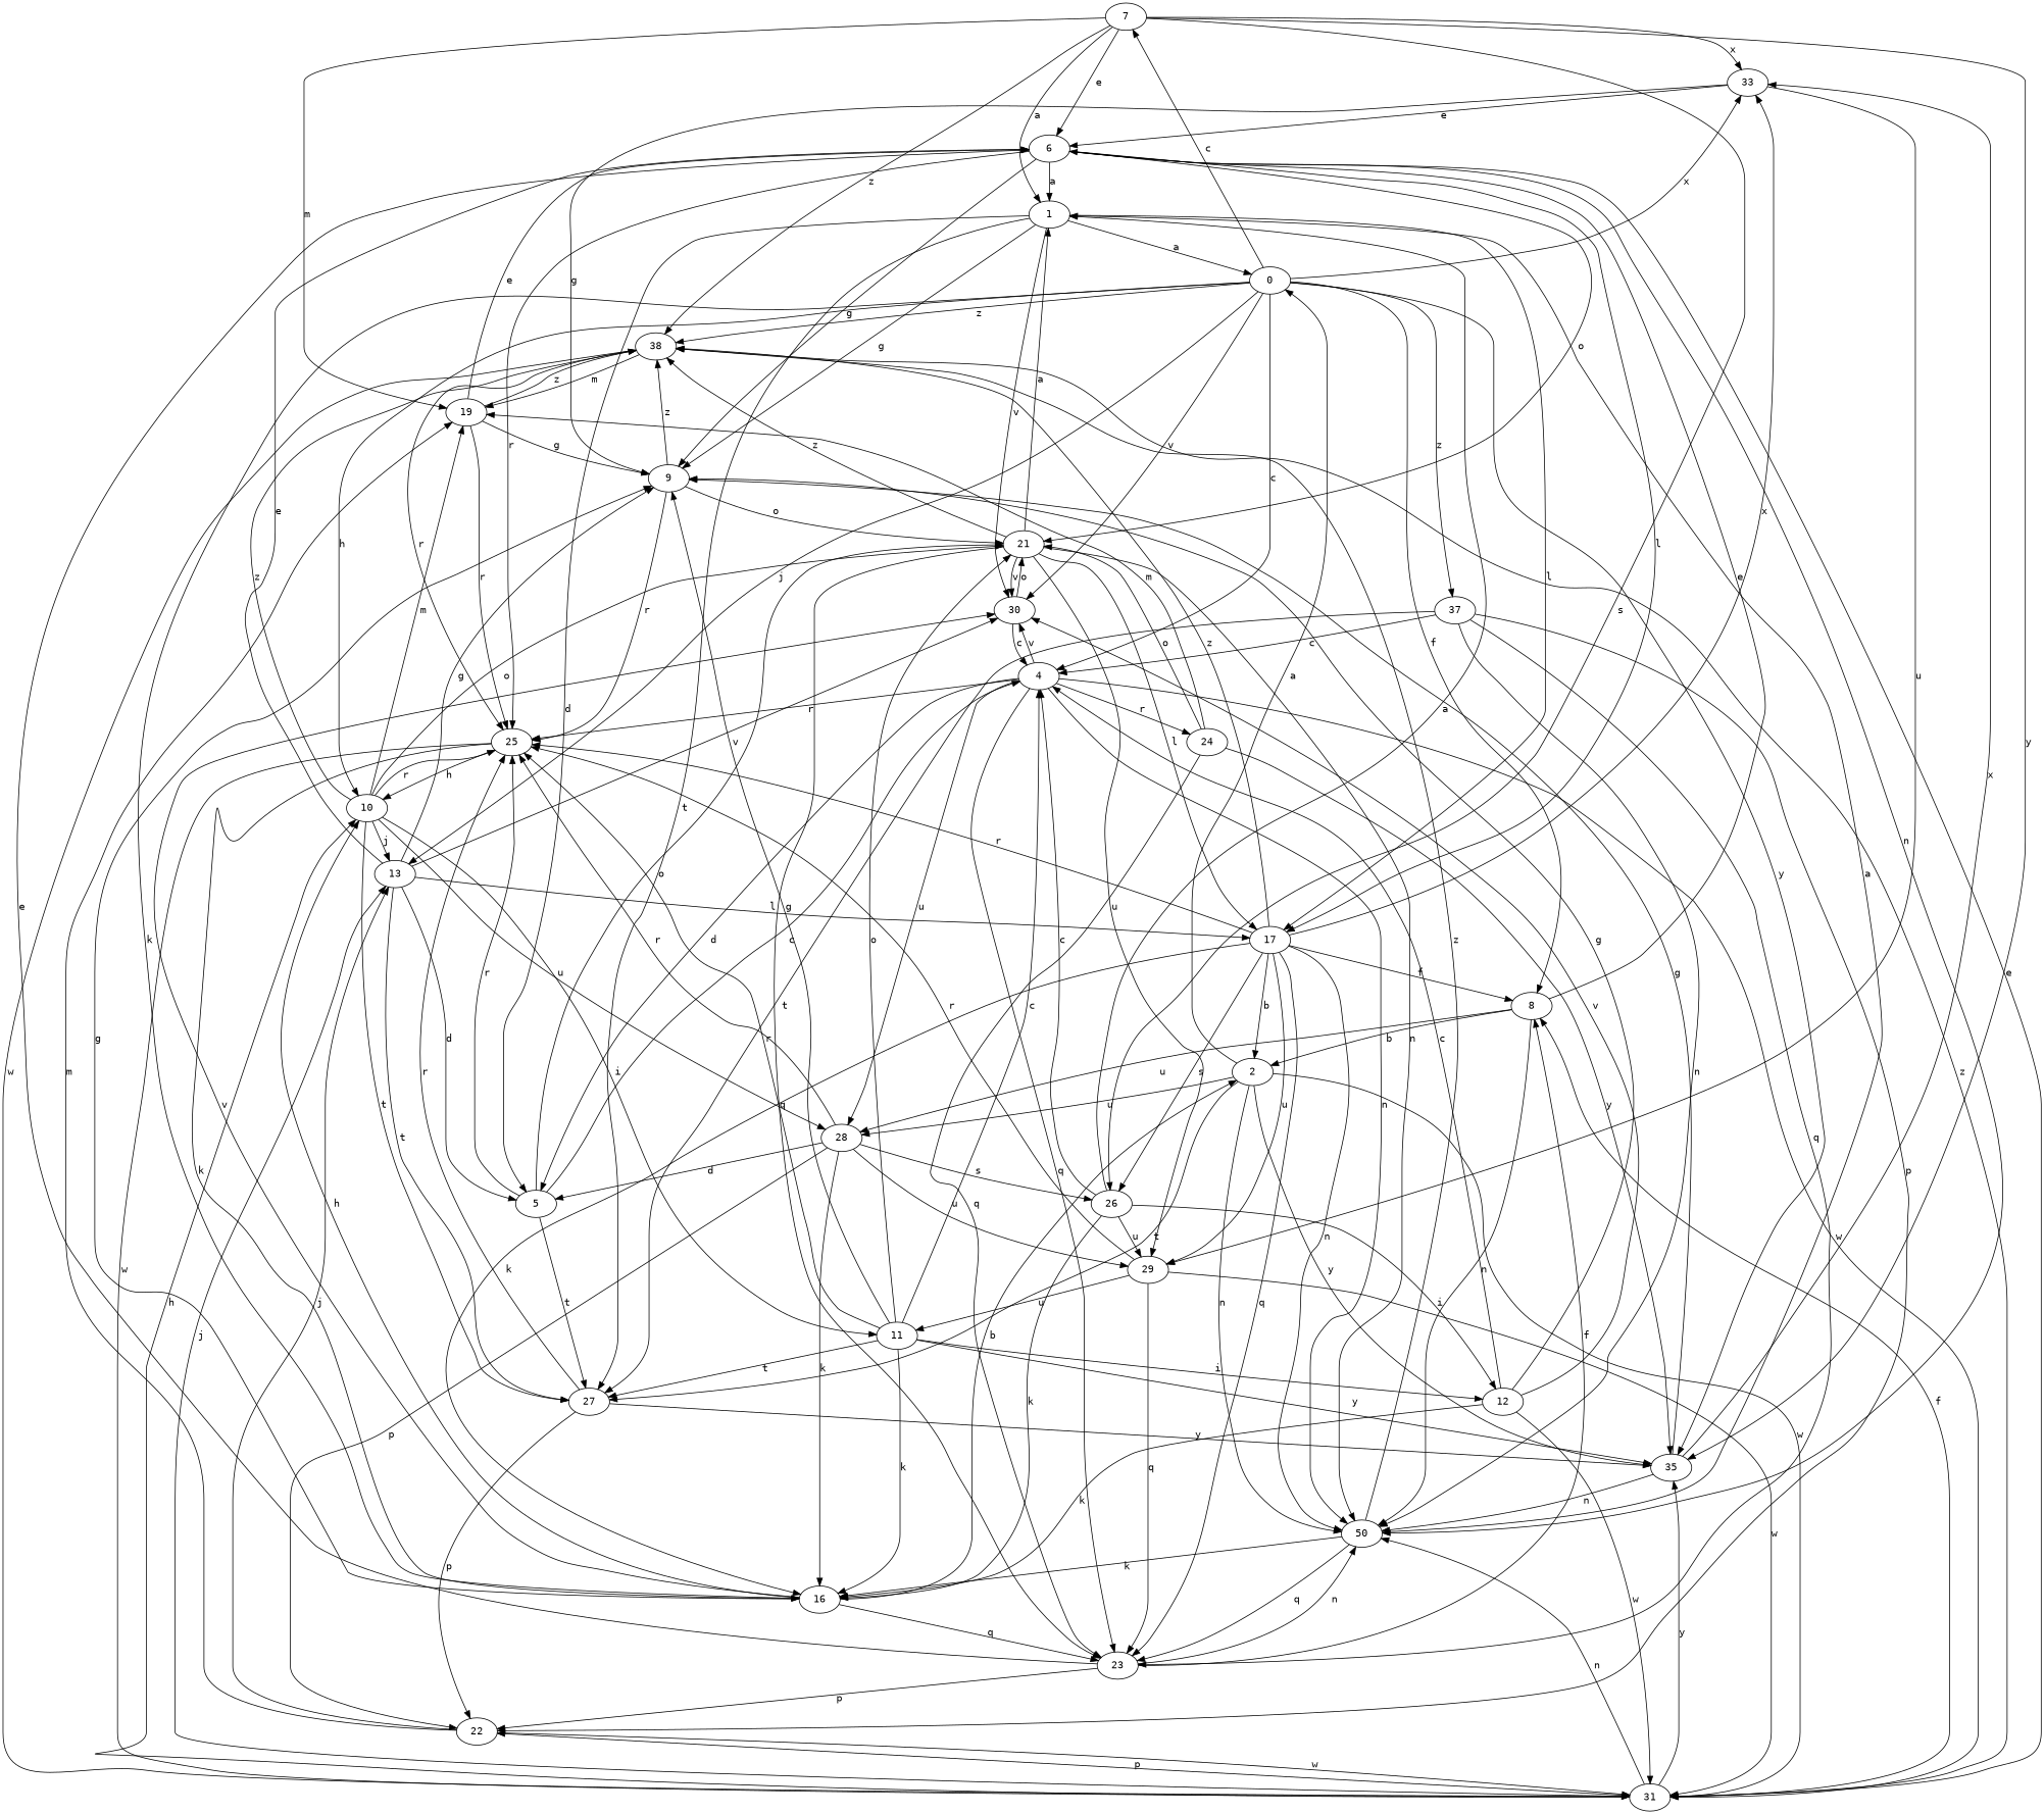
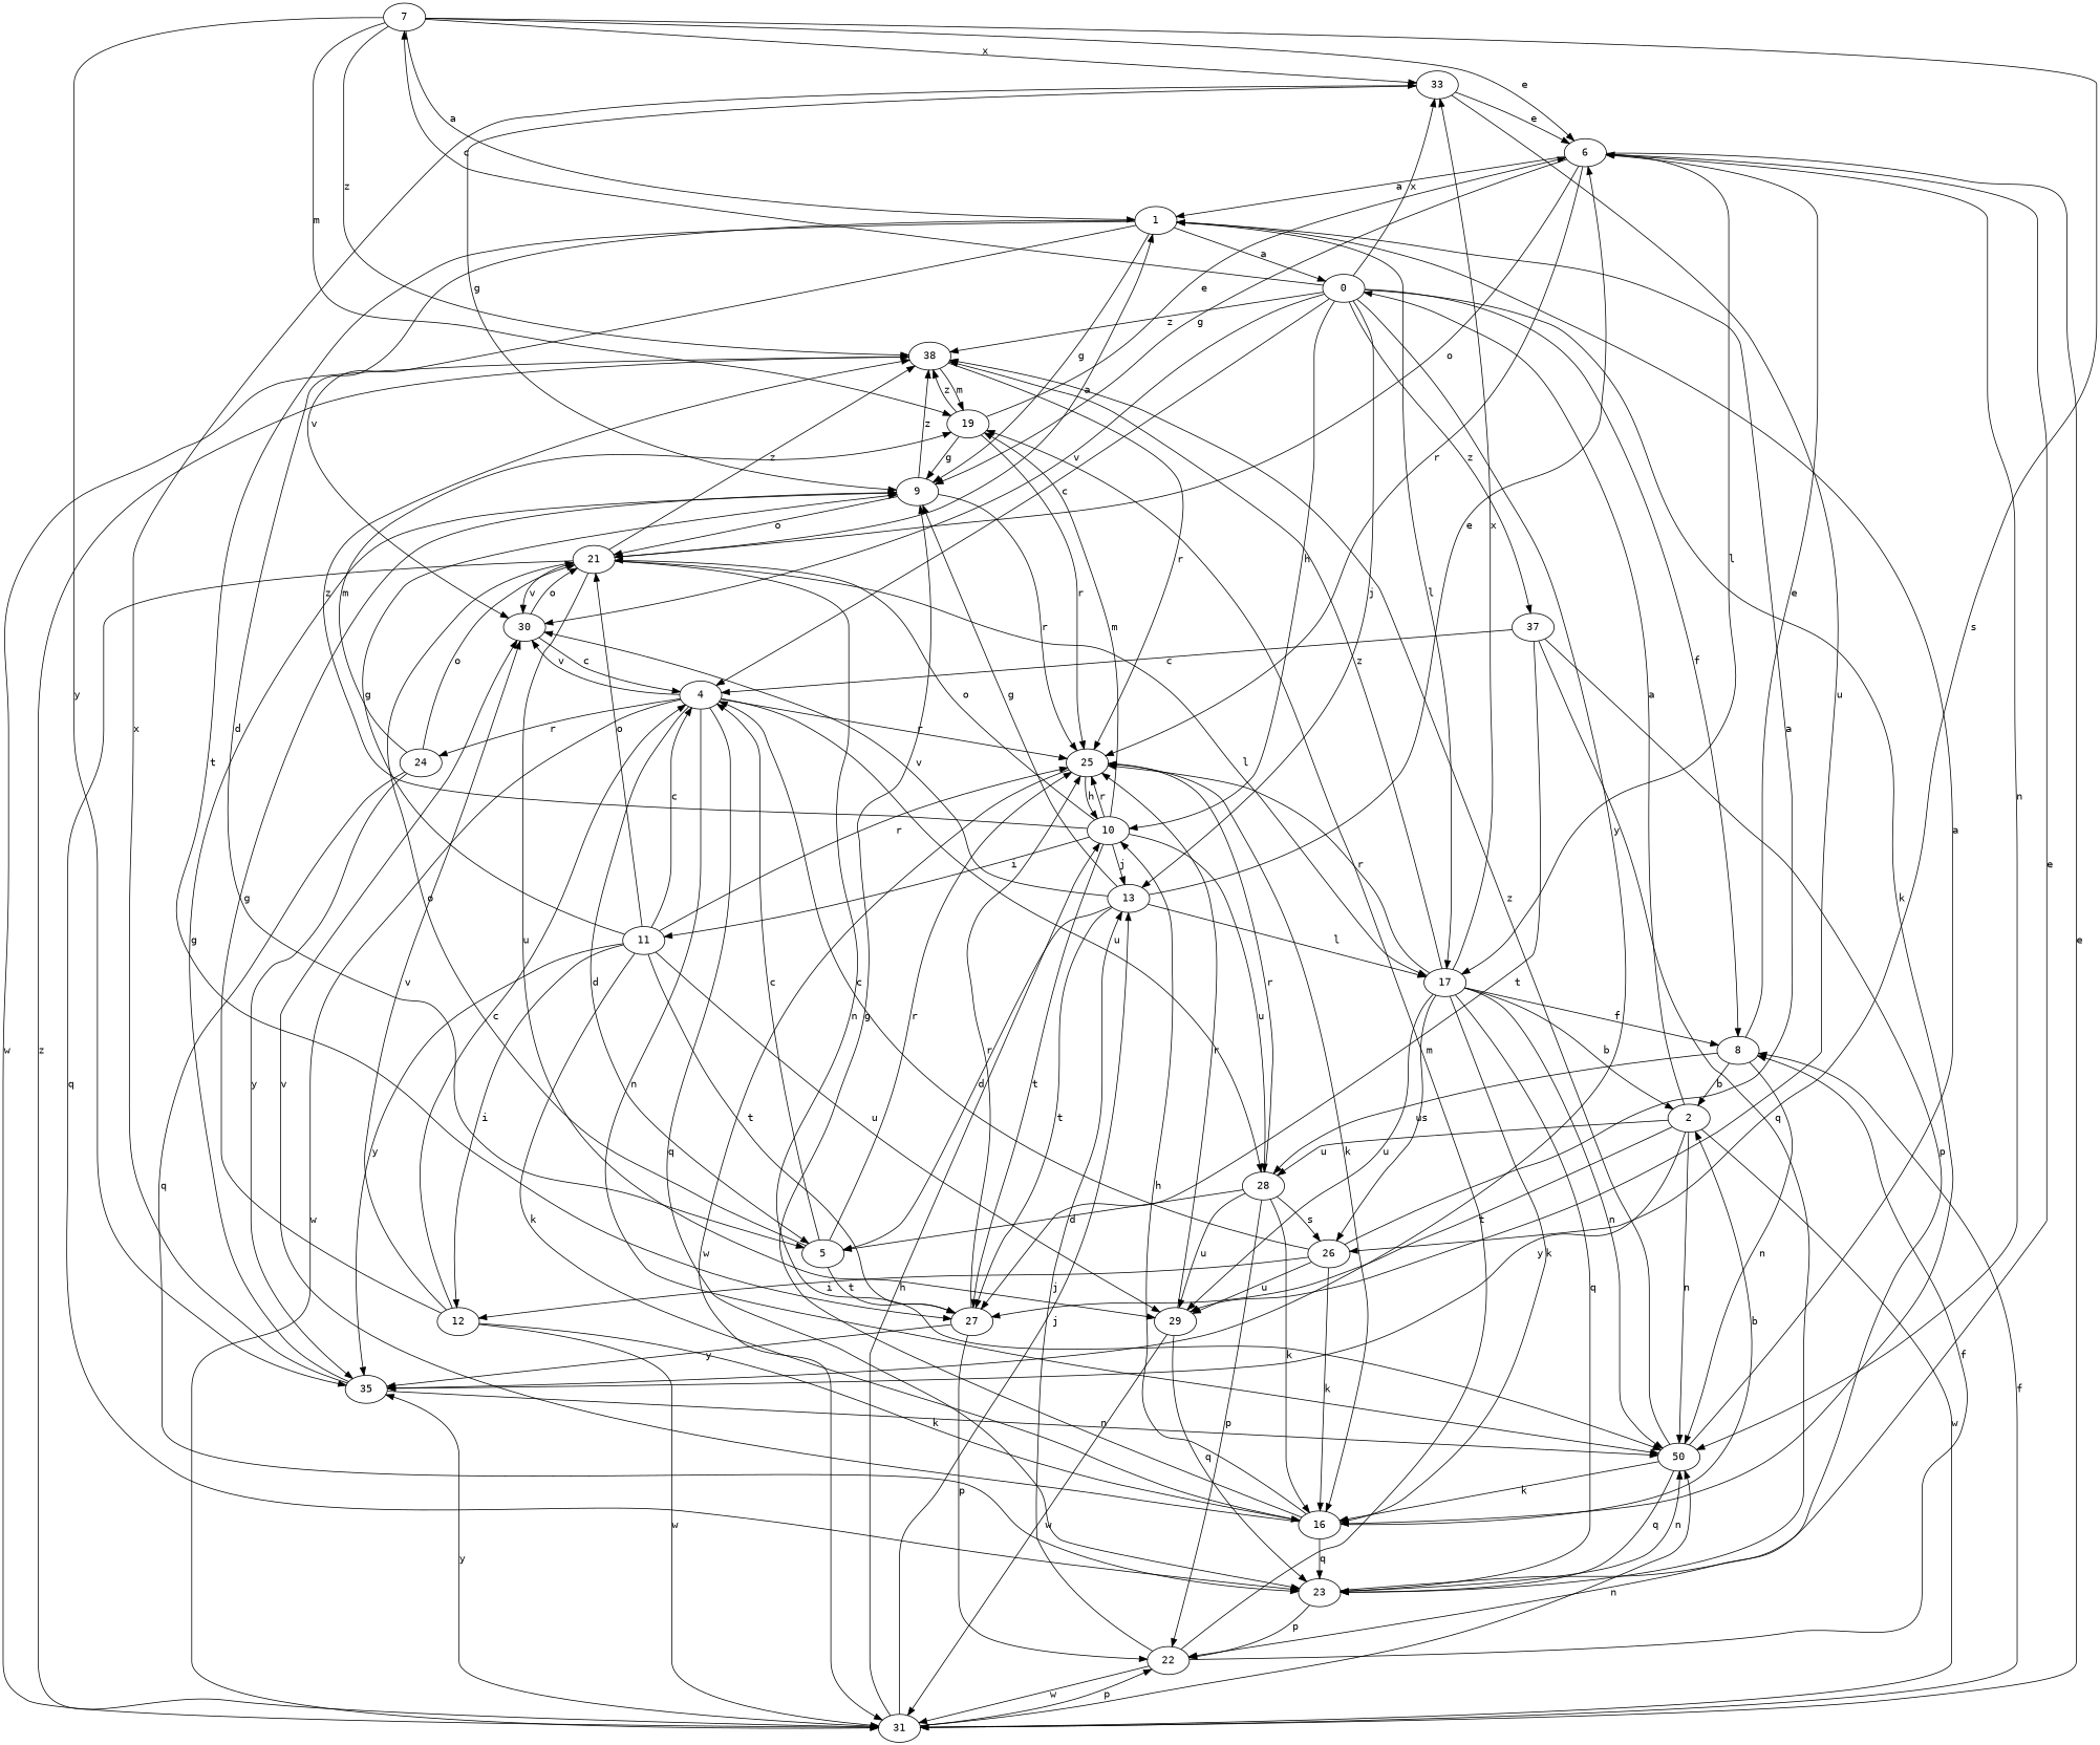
  strict digraph {
    fontname="DejaVu Sans Mono"
    node [fontname="DejaVu Sans Mono"]
    edge [fontname="DejaVu Sans Mono"]
    n1 [label=7]
    0
    4
    8
    10
    13
    16
    30
    33
    35
    37
    38
    1
    6
    19
    26
    5
    n18 [label=50]
    28
    31
    23
    24
    25
    2
    27
    21
    11
    9
    17
    29
    22
    12
    n1 -> 33 [label=x]
    n1 -> 35 [label=y]
    n1 -> 38 [label=z]
    n1 -> 1 [label=a]
    n1 -> 6 [label=e]
    n1 -> 19 [label=m]
    n1 -> 26 [label=s]
    0 -> n1 [label=c]
    0 -> 4 [label=c]
    0 -> 8 [label=f]
    0 -> 10 [label=h]
    0 -> 13 [label=j]
    0 -> 16 [label=k]
    0 -> 30 [label=v]
    0 -> 33 [label=x]
    0 -> 35 [label=y]
    0 -> 37 [label=z]
    0 -> 38 [label=z]
    4 -> 30 [label=v]
    4 -> 5 [label=d]
    4 -> n18 [label=n]
    4 -> 28 [label=u]
    4 -> 31 [label=w]
    4 -> 23 [label=q]
    4 -> 24 [label=r]
    4 -> 25 [label=r]
    8 -> 6 [label=e]
    8 -> n18 [label=n]
    8 -> 28 [label=u]
    8 -> 2 [label=b]
    10 -> 13 [label=j]
    10 -> 38 [label=z]
    10 -> 19 [label=m]
    10 -> 28 [label=u]
    10 -> 25 [label=r]
    10 -> 27 [label=t]
    10 -> 21 [label=o]
    10 -> 11 [label=i]
    13 -> 30 [label=v]
    13 -> 6 [label=e]
    13 -> 5 [label=d]
    13 -> 27 [label=t]
    13 -> 9 [label=g]
    13 -> 17 [label=l]
    16 -> 10 [label=h]
    16 -> 30 [label=v]
    16 -> 23 [label=q]
    16 -> 2 [label=b]
    16 -> 9 [label=g]
    30 -> 4 [label=c]
    30 -> 21 [label=o]
    33 -> 6 [label=e]
    33 -> 9 [label=g]
    33 -> 29 [label=u]
    35 -> 33 [label=x]
    35 -> n18 [label=n]
    35 -> 9 [label=g]
    37 -> 4 [label=c]
-   37 -> n18 [label=n]
    37 -> 23 [label=q]
    37 -> 27 [label=t]
    37 -> 22 [label=p]
    38 -> 19 [label=m]
    38 -> 31 [label=w]
    38 -> 25 [label=r]
    1 -> 0 [label=a]
    1 -> 30 [label=v]
    1 -> 5 [label=d]
    1 -> 27 [label=t]
    1 -> 9 [label=g]
    1 -> 17 [label=l]
    6 -> 1 [label=a]
    6 -> n18 [label=n]
    6 -> 31 [label=e]
    6 -> 25 [label=r]
    6 -> 21 [label=o]
    6 -> 9 [label=g]
    6 -> 17 [label=l]
    19 -> 38 [label=z]
    19 -> 6 [label=e]
    19 -> 25 [label=r]
    19 -> 9 [label=g]
    26 -> 4 [label=c]
    26 -> 16 [label=k]
    26 -> 1 [label=a]
    26 -> 29 [label=u]
    26 -> 12 [label=i]
    5 -> 4 [label=c]
    5 -> 25 [label=r]
    5 -> 27 [label=t]
    5 -> 21 [label=o]
    n18 -> 16 [label=k]
    n18 -> 38 [label=z]
    n18 -> 1 [label=a]
    n18 -> 23 [label=q]
    28 -> 16 [label=k]
    28 -> 26 [label=s]
    28 -> 5 [label=d]
    28 -> 25 [label=r]
    28 -> 29 [label=u]
    28 -> 22 [label=p]
    31 -> 8 [label=f]
    31 -> 10 [label=h]
    31 -> 13 [label=j]
    31 -> 35 [label=y]
    31 -> 38 [label=z]
    31 -> n18 [label=n]
    31 -> 22 [label=p]
    23 -> 6 [label=e]
    23 -> n18 [label=n]
    23 -> 22 [label=p]
    24 -> 35 [label=y]
    24 -> 19 [label=m]
    24 -> 23 [label=q]
    24 -> 21 [label=o]
    25 -> 10 [label=h]
    25 -> 16 [label=k]
    25 -> 31 [label=w]
    2 -> 0 [label=a]
    2 -> 35 [label=y]
    2 -> n18 [label=n]
    2 -> 28 [label=u]
    2 -> 31 [label=w]
    2 -> 27 [label=t]
    27 -> 35 [label=y]
    27 -> 25 [label=r]
    27 -> 22 [label=p]
    21 -> 30 [label=v]
    21 -> 38 [label=z]
    21 -> 1 [label=a]
    21 -> n18 [label=n]
    21 -> 23 [label=q]
    21 -> 17 [label=l]
    21 -> 29 [label=u]
    11 -> 4 [label=c]
    11 -> 16 [label=k]
    11 -> 35 [label=y]
    11 -> 25 [label=r]
    11 -> 27 [label=t]
    11 -> 21 [label=o]
    11 -> 9 [label=g]
-   29 -> 11 [label=u]
+   11 -> 29 [label=u]
    11 -> 12 [label=i]
    9 -> 38 [label=z]
    9 -> 25 [label=r]
    9 -> 21 [label=o]
    17 -> 8 [label=f]
    17 -> 16 [label=k]
    17 -> 33 [label=x]
    17 -> 38 [label=z]
    17 -> 26 [label=s]
    17 -> n18 [label=n]
    17 -> 23 [label=q]
    17 -> 25 [label=r]
    17 -> 2 [label=b]
    17 -> 29 [label=u]
    29 -> 31 [label=w]
    29 -> 23 [label=q]
    29 -> 25 [label=r]
-   23 -> 8 [label=f]
+   22 -> 8 [label=f]
    22 -> 13 [label=j]
    22 -> 19 [label=m]
    22 -> 31 [label=w]
    12 -> 4 [label=c]
    12 -> 16 [label=k]
    12 -> 30 [label=v]
    12 -> 31 [label=w]
    12 -> 9 [label=g]
  }
